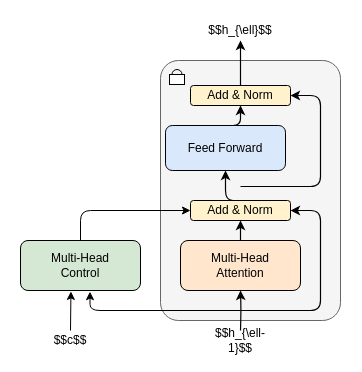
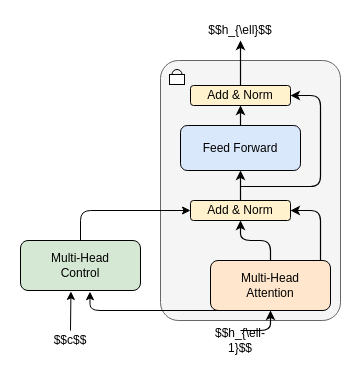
  <mxCell id="0" />
  <mxCell id="1" parent="0" />
  <mxCell id="2" value="" style="rounded=1;whiteSpace=wrap;html=1;arcSize=10;fillColor=#f5f5f5;fontColor=#333333;strokeColor=#666666;" vertex="1" parent="1"><mxGeometry x="160" y="60" width="180" height="260" as="geometry" /></mxCell>
  <mxCell id="3" style="edgeStyle=orthogonalEdgeStyle;rounded=1;orthogonalLoop=1;jettySize=auto;html=1;entryX=1;entryY=0.5;entryDx=0;entryDy=0;curved=0;strokeWidth=1.2;" edge="1" parent="1" target="8"><mxGeometry relative="1" as="geometry"><mxPoint x="240" y="310" as="sourcePoint" /><Array as="points"><mxPoint x="320" y="310" /><mxPoint x="320" y="210" /></Array></mxGeometry></mxCell>
- <mxCell id="4" value="Multi-Head&lt;div&gt;Attention&lt;/div&gt;" style="rounded=1;whiteSpace=wrap;html=1;fillColor=#ffe6cc;strokeColor=#000000;" vertex="1" parent="1"><mxGeometry x="180" y="240" width="120" height="50" as="geometry" /></mxCell>
+ <mxCell id="4" value="Multi-Head&lt;div&gt;Attention&lt;/div&gt;" style="rounded=1;whiteSpace=wrap;html=1;fillColor=#ffe6cc;strokeColor=#000000;" vertex="1" parent="1"><mxGeometry x="210" y="260" width="120" height="50" as="geometry" /></mxCell>
  <mxCell id="5" style="edgeStyle=orthogonalEdgeStyle;rounded=1;orthogonalLoop=1;jettySize=auto;html=1;exitX=0.5;exitY=0;exitDx=0;exitDy=0;entryX=0.5;entryY=1;entryDx=0;entryDy=0;curved=0;strokeWidth=1.2;" edge="1" parent="1" source="6" target="13"><mxGeometry relative="1" as="geometry" /></mxCell>
- <mxCell id="6" value="Feed Forward" style="rounded=1;whiteSpace=wrap;html=1;fillColor=#dae8fc;strokeColor=#000000;" vertex="1" parent="1"><mxGeometry x="165" y="125" width="120" height="45" as="geometry" /></mxCell>
+ <mxCell id="6" value="Feed Forward" style="rounded=1;whiteSpace=wrap;html=1;fillColor=#dae8fc;strokeColor=#000000;" vertex="1" parent="1"><mxGeometry x="180" y="125" width="120" height="45" as="geometry" /></mxCell>
  <mxCell id="7" style="edgeStyle=orthogonalEdgeStyle;rounded=1;orthogonalLoop=1;jettySize=auto;html=1;exitX=0.5;exitY=0;exitDx=0;exitDy=0;entryX=0.5;entryY=1;entryDx=0;entryDy=0;curved=0;strokeWidth=1.2;" edge="1" parent="1" source="8" target="6"><mxGeometry relative="1" as="geometry" /></mxCell>
  <mxCell id="8" value="Add &amp;amp; Norm" style="rounded=1;whiteSpace=wrap;html=1;fillColor=#fff2cc;strokeColor=#000000;" vertex="1" parent="1"><mxGeometry x="190" y="200" width="100" height="20" as="geometry" /></mxCell>
  <mxCell id="9" style="edgeStyle=orthogonalEdgeStyle;rounded=1;orthogonalLoop=1;jettySize=auto;html=1;exitX=0.5;exitY=0;exitDx=0;exitDy=0;entryX=0.5;entryY=1;entryDx=0;entryDy=0;curved=0;strokeWidth=1.2;" edge="1" parent="1" source="4" target="8"><mxGeometry relative="1" as="geometry" /></mxCell>
  <mxCell id="10" style="edgeStyle=orthogonalEdgeStyle;rounded=1;orthogonalLoop=1;jettySize=auto;html=1;entryX=0.5;entryY=1;entryDx=0;entryDy=0;curved=0;strokeWidth=1.2;" edge="1" parent="1" target="4"><mxGeometry relative="1" as="geometry"><mxPoint x="240" y="330" as="sourcePoint" /></mxGeometry></mxCell>
  <mxCell id="11" style="edgeStyle=orthogonalEdgeStyle;rounded=1;orthogonalLoop=1;jettySize=auto;html=1;entryX=1;entryY=0.5;entryDx=0;entryDy=0;curved=0;strokeWidth=1.2;" edge="1" parent="1" target="13"><mxGeometry relative="1" as="geometry"><mxPoint x="240" y="186" as="sourcePoint" /><Array as="points"><mxPoint x="320" y="186" /><mxPoint x="320" y="95" /></Array><mxPoint x="290" y="96" as="targetPoint" /></mxGeometry></mxCell>
  <mxCell id="12" style="edgeStyle=orthogonalEdgeStyle;rounded=1;orthogonalLoop=1;jettySize=auto;html=1;exitX=0.5;exitY=0;exitDx=0;exitDy=0;curved=0;strokeWidth=1.2;" edge="1" parent="1" source="13"><mxGeometry relative="1" as="geometry"><mxPoint x="240" y="40" as="targetPoint" /></mxGeometry></mxCell>
  <mxCell id="13" value="Add &amp;amp; Norm" style="rounded=1;whiteSpace=wrap;html=1;fillColor=#fff2cc;strokeColor=#000000;" vertex="1" parent="1"><mxGeometry x="190" y="85" width="100" height="20" as="geometry" /></mxCell>
  <mxCell id="14" style="edgeStyle=orthogonalEdgeStyle;rounded=1;orthogonalLoop=1;jettySize=auto;html=1;exitX=0.579;exitY=1.023;exitDx=0;exitDy=0;startArrow=classic;startFill=1;endArrow=none;endFill=0;curved=0;exitPerimeter=0;" edge="1" parent="1" source="17"><mxGeometry relative="1" as="geometry"><mxPoint x="240" y="310" as="targetPoint" /><Array as="points"><mxPoint x="90" y="310" /></Array></mxGeometry></mxCell>
  <mxCell id="15" style="edgeStyle=orthogonalEdgeStyle;rounded=1;orthogonalLoop=1;jettySize=auto;html=1;exitX=0.5;exitY=0;exitDx=0;exitDy=0;entryX=0;entryY=0.5;entryDx=0;entryDy=0;curved=0;" edge="1" parent="1" source="17" target="8"><mxGeometry relative="1" as="geometry" /></mxCell>
  <mxCell id="16" style="edgeStyle=orthogonalEdgeStyle;rounded=0;orthogonalLoop=1;jettySize=auto;html=1;exitX=0.387;exitY=1.018;exitDx=0;exitDy=0;startArrow=classic;startFill=1;endArrow=none;endFill=0;exitPerimeter=0;" edge="1" parent="1"><mxGeometry relative="1" as="geometry"><mxPoint x="70" y="330" as="targetPoint" /><mxPoint x="70.44" y="290.9" as="sourcePoint" /><Array as="points"><mxPoint x="70" y="291" /><mxPoint x="70" y="320" /></Array></mxGeometry></mxCell>
  <mxCell id="17" value="Multi-Head&lt;div&gt;Control&lt;/div&gt;" style="rounded=1;whiteSpace=wrap;html=1;fillColor=#d5e8d4;strokeColor=#000000;" vertex="1" parent="1"><mxGeometry x="20" y="240" width="120" height="50" as="geometry" /></mxCell>
  <mxCell id="18" value="" style="ellipse;whiteSpace=wrap;html=1;aspect=fixed;fillColor=none;" vertex="1" parent="1"><mxGeometry x="171.5" y="69" width="10" height="10" as="geometry" /></mxCell>
  <mxCell id="19" value="" style="rounded=0;whiteSpace=wrap;html=1;" vertex="1" parent="1"><mxGeometry x="169" y="74" width="15" height="10" as="geometry" /></mxCell>
  <mxCell id="20" value="$$h_{\ell-1}$$" style="text;html=1;align=center;verticalAlign=middle;whiteSpace=wrap;rounded=0;" vertex="1" parent="1"><mxGeometry x="210" y="330" width="60" height="20" as="geometry" /></mxCell>
  <mxCell id="21" value="$$c$$" style="text;html=1;align=center;verticalAlign=middle;whiteSpace=wrap;rounded=0;" vertex="1" parent="1"><mxGeometry x="40" y="330" width="60" height="20" as="geometry" /></mxCell>
  <mxCell id="22" value="$$h_{\ell}$$" style="text;html=1;align=center;verticalAlign=middle;whiteSpace=wrap;rounded=0;" vertex="1" parent="1"><mxGeometry x="210" y="20" width="60" height="20" as="geometry" /></mxCell>
